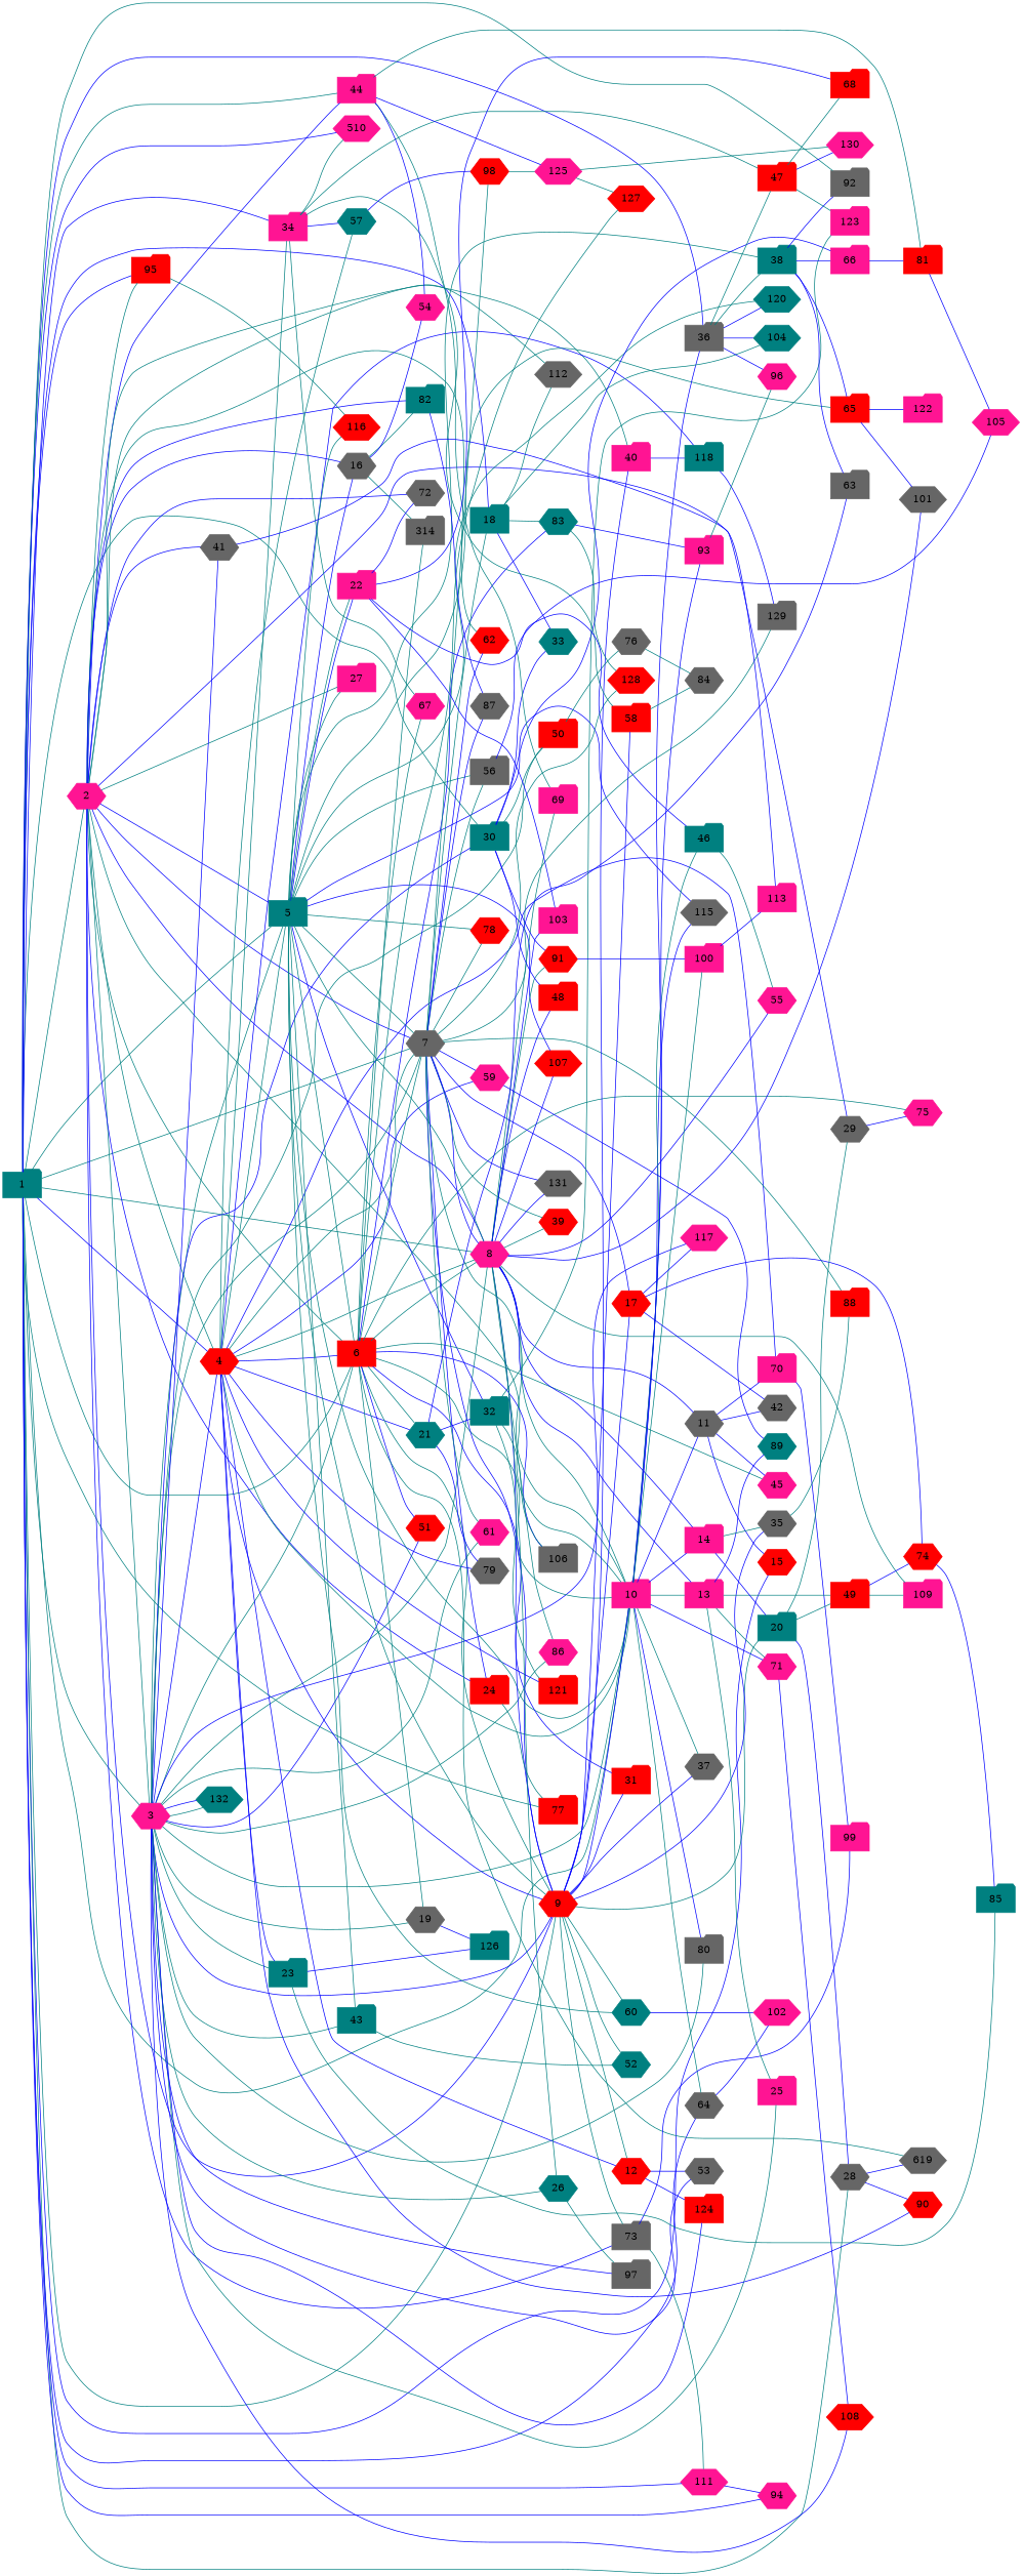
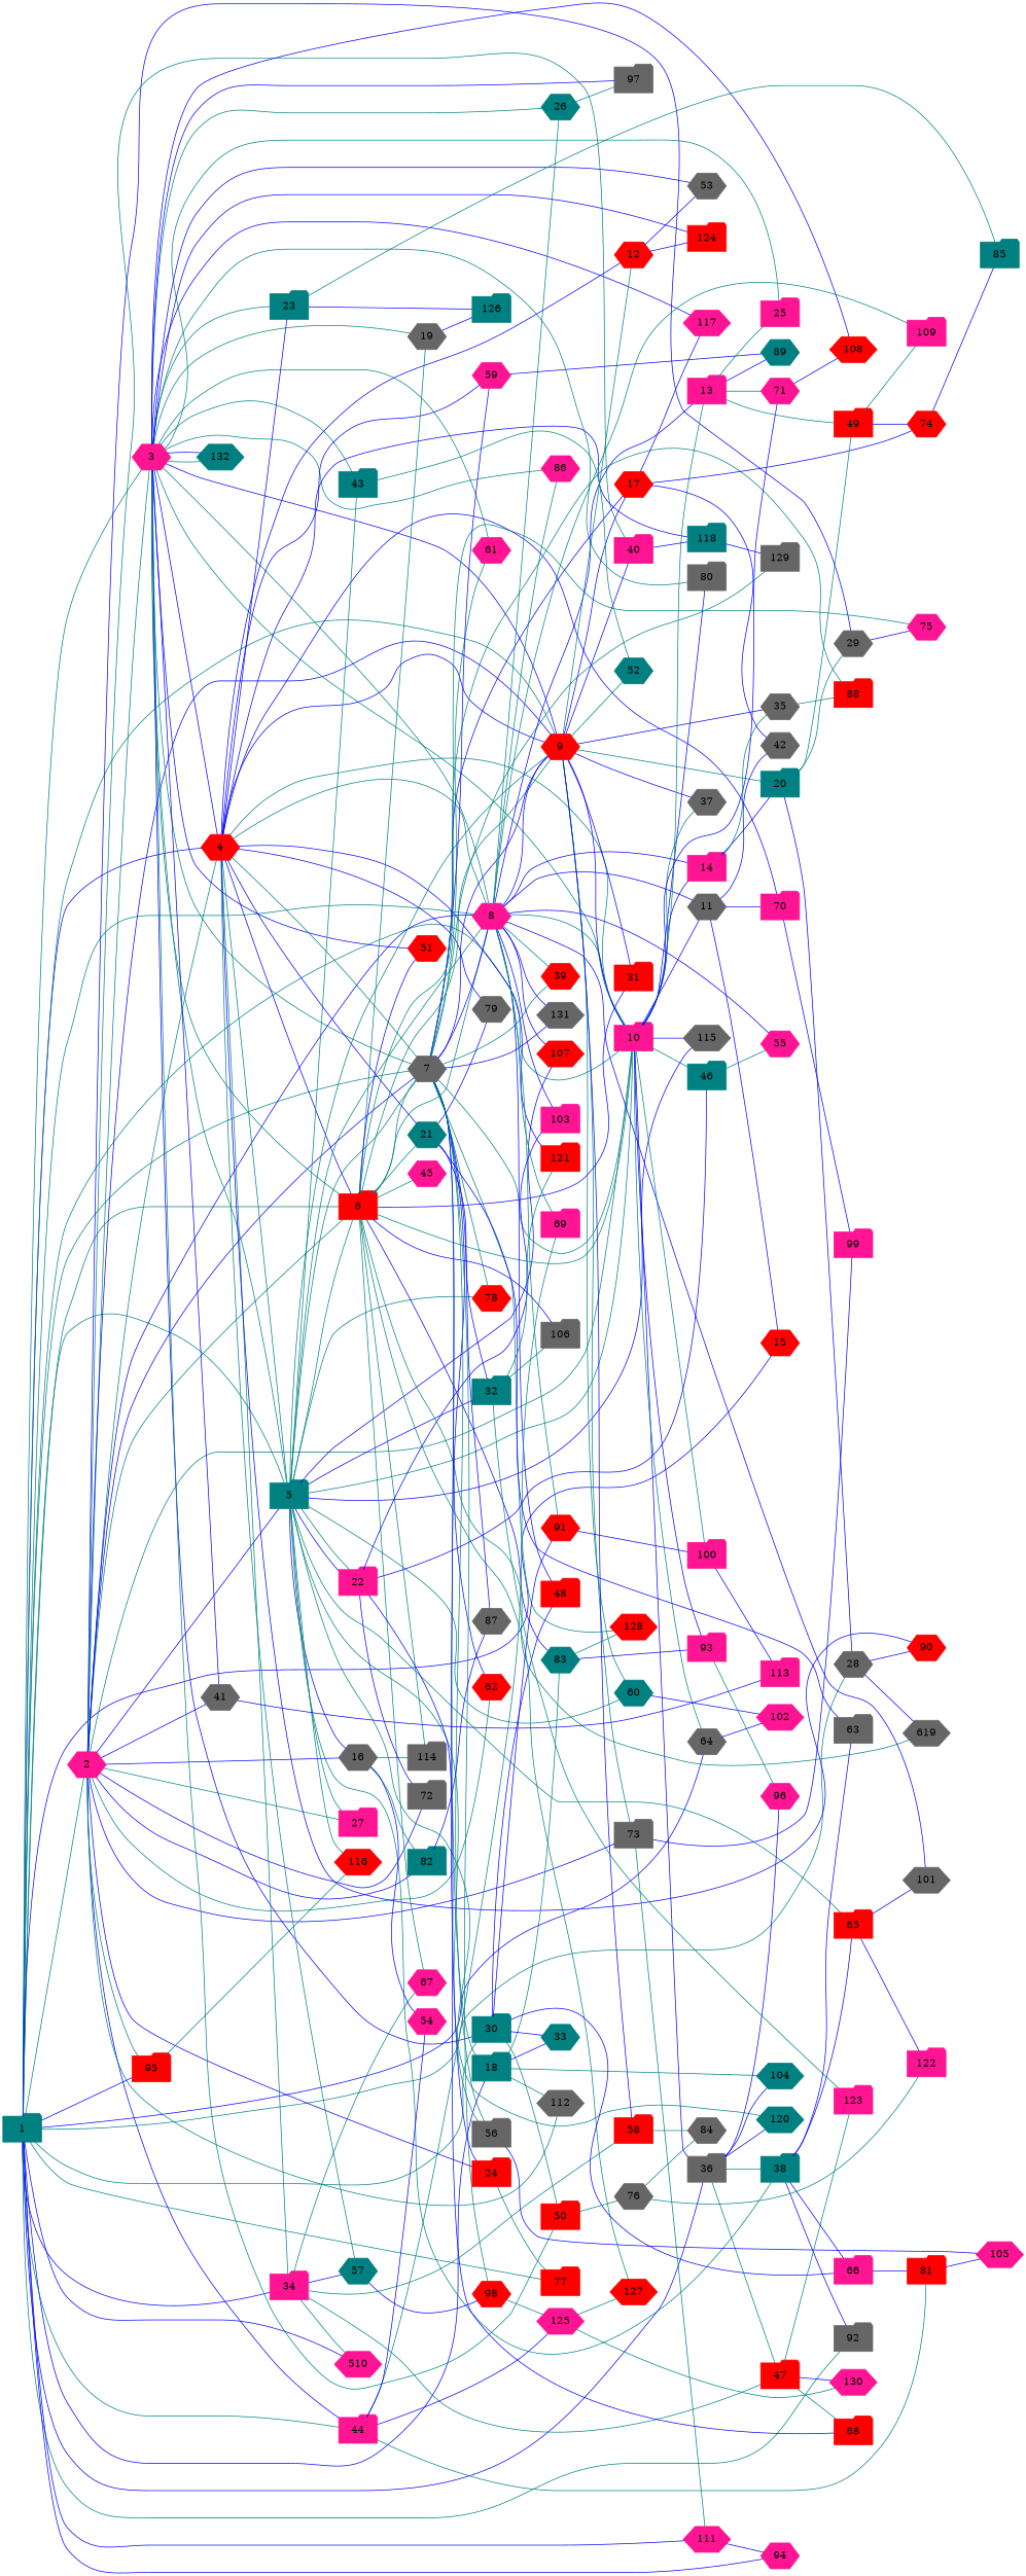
  graph {
    rankdir=LR
    node [color=deeppink shape=hexagon style=filled]
    edge [color=blue]
    1 [color=teal shape=folder]
    2
    3
    4 [color=red]
    5 [color=teal shape=folder]
    6 [color=red shape=folder]
    7 [color=gray40]
    8
    9 [color=red]
    10 [shape=folder]
    15 [color=red]
    18 [color=teal shape=folder]
    28 [color=gray40]
    30 [color=teal shape=folder]
    34 [shape=folder]
    36 [color=gray40 shape=folder]
    44 [shape=folder]
    64 [color=gray40]
    77 [color=red shape=folder]
    92 [color=gray40 shape=folder]
    94
    95 [color=red shape=folder]
    n23 [label=510]
    111
    16 [color=gray40]
    24 [color=red shape=folder]
    27 [shape=folder]
    29 [color=gray40]
    40 [shape=folder]
    41 [color=gray40]
    62 [color=red]
-   72 [color=gray40]
+   72 [color=gray40 shape=folder]
    73 [color=gray40 shape=folder]
    82 [color=teal shape=folder]
    112 [color=gray40]
    19 [color=gray40]
    23 [color=teal shape=folder]
    25 [shape=folder]
    26 [color=teal]
    43 [color=teal shape=folder]
    50 [color=red shape=folder]
    51 [color=red]
    53 [color=gray40]
    61
    80 [color=gray40 shape=folder]
    86
    97 [color=gray40 shape=folder]
    108 [color=red]
    117
    124 [color=red shape=folder]
    132 [color=teal]
    12 [color=red]
    21 [color=teal]
    57 [color=teal]
    59
    70 [shape=folder]
    79 [color=gray40]
    90 [color=red]
    118 [color=teal shape=folder]
    121 [color=red shape=folder]
    22 [shape=folder]
    32 [color=teal shape=folder]
    38 [color=teal shape=folder]
    56 [color=gray40 shape=folder]
    60 [color=teal]
    65 [color=red shape=folder]
    78 [color=red]
    107 [color=red]
    115 [color=gray40]
    116 [color=red]
    120 [color=teal]
    31 [color=red shape=folder]
    45
    67
    75
    83 [color=teal]
    106 [color=gray40 shape=folder]
-   114 [color=gray40 shape=folder label=314]
+   114 [color=gray40 shape=folder]
    n79 [color=gray40 label=619]
    127 [color=red]
    17 [color=red]
    39 [color=red]
    87 [color=gray40]
    88 [color=red shape=folder]
    98 [color=red]
    128 [color=red]
    129 [color=gray40 shape=folder]
    131 [color=gray40]
    11 [color=gray40]
    13 [shape=folder]
    14 [shape=folder]
    48 [color=red shape=folder]
    55
    69 [shape=folder]
    91 [color=red]
    101 [color=gray40]
    103 [shape=folder]
    109 [shape=folder]
    20 [color=teal shape=folder]
    35 [color=gray40]
    37 [color=gray40]
    52 [color=teal]
    58 [color=red shape=folder]
    46 [color=teal shape=folder]
    71
    93 [shape=folder]
    100 [shape=folder]
    33 [color=teal]
    104 [color=teal]
    66 [shape=folder]
    47 [color=red shape=folder]
    96
    54
    81 [color=red shape=folder]
    125
    102
    113 [shape=folder]
    99 [shape=folder]
    126 [color=teal shape=folder]
    85 [color=teal shape=folder]
    76 [color=gray40]
    84 [color=gray40]
    122 [shape=folder]
    63 [color=gray40 shape=folder]
    89 [color=teal]
    68 [color=red shape=folder]
    123 [shape=folder]
    105
    42 [color=gray40]
    74 [color=red]
    49 [color=red shape=folder]
    130
    1 -- 2 [color=teal]
    1 -- 3 [color=teal]
    1 -- 4
    1 -- 5 [color=teal]
    1 -- 6 [color=teal]
    1 -- 7 [color=teal]
    1 -- 8 [color=teal]
    1 -- 9 [color=teal]
    1 -- 10 [color=teal]
    1 -- 15
    1 -- 18
    1 -- 28 [color=teal]
    1 -- 30 [color=teal]
    1 -- 34
    1 -- 36
    1 -- 44 [color=teal]
    1 -- 64
    1 -- 77 [color=teal]
    1 -- 92 [color=teal]
    1 -- 94
    1 -- 95
    1 -- n23
    1 -- 111
    2 -- 3 [color=teal]
    2 -- 4 [color=teal]
    2 -- 5
    2 -- 6 [color=teal]
    2 -- 7
    2 -- 8
    2 -- 9
    2 -- 10 [color=teal]
    2 -- 44
    2 -- 95 [color=teal]
    2 -- 16
    2 -- 24
    2 -- 27 [color=teal]
    2 -- 29
    2 -- 40 [color=teal]
    2 -- 41
    2 -- 62 [color=teal]
    2 -- 72
    2 -- 73
    2 -- 82
    2 -- 112 [color=teal]
    3 -- 4
    3 -- 5 [color=teal]
    3 -- 6 [color=teal]
    3 -- 7 [color=teal]
    3 -- 8 [color=teal]
    3 -- 9
    3 -- 10 [color=teal]
    3 -- 30
    3 -- 41
    3 -- 19 [color=teal]
    3 -- 23 [color=teal]
    3 -- 25 [color=teal]
    3 -- 26 [color=teal]
    3 -- 43 [color=teal]
    3 -- 50 [color=teal]
    3 -- 51
    3 -- 53
    3 -- 61 [color=teal]
    3 -- 80 [color=teal]
    3 -- 86 [color=teal]
    3 -- 97
    3 -- 108
    3 -- 117
    3 -- 124
    3 -- 132 [color=teal]
    3 -- 132
    4 -- 5 [color=teal]
    4 -- 6
    4 -- 7 [color=teal]
    4 -- 8 [color=teal]
    4 -- 9
    4 -- 10 [color=teal]
    4 -- 34 [color=teal]
    4 -- 23
    4 -- 12
    4 -- 21
    4 -- 57 [color=teal]
    4 -- 59
    4 -- 70
    4 -- 79
    4 -- 90
    4 -- 118
    4 -- 121
    5 -- 6 [color=teal]
    5 -- 7 [color=teal]
    5 -- 8 [color=teal]
    5 -- 9 [color=teal]
    5 -- 10 [color=teal]
    5 -- 16
    5 -- 27 [color=teal]
    5 -- 43 [color=teal]
    5 -- 22
    5 -- 22 [color=teal]
    5 -- 32
    5 -- 38 [color=teal]
    5 -- 56 [color=teal]
    5 -- 60 [color=teal]
    5 -- 65 [color=teal]
    5 -- 78 [color=teal]
    5 -- 107
    5 -- 115
    5 -- 116 [color=teal]
    5 -- 120 [color=teal]
    6 -- 7 [color=teal]
    6 -- 8 [color=teal]
    6 -- 9 [color=teal]
    6 -- 10 [color=teal]
    6 -- 19 [color=teal]
    6 -- 51
    6 -- 21 [color=teal]
    6 -- 31
    6 -- 45 [color=teal]
    6 -- 67 [color=teal]
    6 -- 75 [color=teal]
    6 -- 83
    6 -- 106
    6 -- 114 [color=teal]
    6 -- n79 [color=teal]
    6 -- 127 [color=teal]
    7 -- 8
    7 -- 9
    7 -- 10 [color=teal]
    7 -- 18 [color=teal]
    7 -- 24
    7 -- 62
    7 -- 61 [color=teal]
    7 -- 59
    7 -- 56 [color=teal]
    7 -- 78 [color=teal]
    7 -- 17
    7 -- 39 [color=teal]
    7 -- 87
    7 -- 88 [color=teal]
    7 -- 98 [color=teal]
    7 -- 128 [color=teal]
    7 -- 129 [color=teal]
    7 -- 131
    8 -- 9
    8 -- 10 [color=teal]
    8 -- 26 [color=teal]
    8 -- 86 [color=teal]
    8 -- 107
    8 -- 39 [color=teal]
    8 -- 131
    8 -- 11
    8 -- 13
    8 -- 14
    8 -- 48
    8 -- 55
    8 -- 69 [color=teal]
    8 -- 91 [color=teal]
    8 -- 101
    8 -- 103
    8 -- 109 [color=teal]
    9 -- 10
    9 -- 40
    9 -- 73 [color=teal]
    9 -- 12 [color=teal]
    9 -- 60 [color=teal]
    9 -- 31
    9 -- 17
    9 -- 20 [color=teal]
    9 -- 35
    9 -- 37
    9 -- 52 [color=teal]
    9 -- 58
    10 -- 36
    10 -- 64 [color=teal]
    10 -- 80
    10 -- 115
    10 -- 11
    10 -- 13 [color=teal]
    10 -- 14
    10 -- 37 [color=teal]
    10 -- 46 [color=teal]
    10 -- 71
    10 -- 93
    10 -- 100 [color=teal]
    18 -- 112 [color=teal]
    18 -- 83 [color=teal]
    18 -- 33
    18 -- 104 [color=teal]
    28 -- 90
    28 -- n79
    30 -- 50 [color=teal]
    30 -- 48
    30 -- 91
    30 -- 33
    30 -- 66
    34 -- n23 [color=teal]
    34 -- 57
    34 -- 67 [color=teal]
    34 -- 58 [color=teal]
    34 -- 47 [color=teal]
    36 -- 38 [color=teal]
    36 -- 120
    36 -- 104
    36 -- 47 [color=teal]
    36 -- 96
    44 -- 69 [color=teal]
    44 -- 54
    44 -- 81 [color=teal]
    44 -- 125
    64 -- 102
    95 -- 116 [color=teal]
    111 -- 94
    16 -- 82 [color=teal]
    16 -- 114 [color=teal]
    16 -- 54
    24 -- 77 [color=teal]
    29 -- 75
    40 -- 118
    41 -- 113
    73 -- 111 [color=teal]
    73 -- 99
    82 -- 87
    19 -- 126
    23 -- 126
    23 -- 85 [color=teal]
    26 -- 97 [color=teal]
    43 -- 52 [color=teal]
    50 -- 76 [color=teal]
    12 -- 53
    12 -- 124
    21 -- 79
    21 -- 32
    21 -- 63
    57 -- 98
    59 -- 89
    70 -- 99
    118 -- 129
    22 -- 72
    22 -- 103
    22 -- 46
    22 -- 68
    32 -- 121 [color=teal]
    32 -- 106 [color=teal]
    32 -- 123 [color=teal]
    38 -- 92
    38 -- 65
    38 -- 66
    38 -- 63
    56 -- 105
    60 -- 102
    65 -- 101
    65 -- 122
    83 -- 128 [color=teal]
    83 -- 93
    17 -- 117
    17 -- 42
    17 -- 74
    98 -- 125 [color=teal]
    11 -- 15
    11 -- 70
-   11 -- 45
    11 -- 42
    13 -- 25 [color=teal]
    13 -- 71 [color=teal]
    13 -- 89
    13 -- 49 [color=teal]
    14 -- 20
    14 -- 35 [color=teal]
    91 -- 100
    20 -- 28
    20 -- 29 [color=teal]
    20 -- 49 [color=teal]
    35 -- 88 [color=teal]
    58 -- 84 [color=teal]
    46 -- 55 [color=teal]
    71 -- 108
    93 -- 96 [color=teal]
    100 -- 113
    66 -- 81
    47 -- 68 [color=teal]
    47 -- 123 [color=teal]
    47 -- 130
    81 -- 105
    125 -- 127 [color=teal]
    125 -- 130 [color=teal]
    76 -- 84 [color=teal]
+   76 -- 122 [color=teal]
    74 -- 85
    49 -- 109 [color=teal]
    49 -- 74
  }
